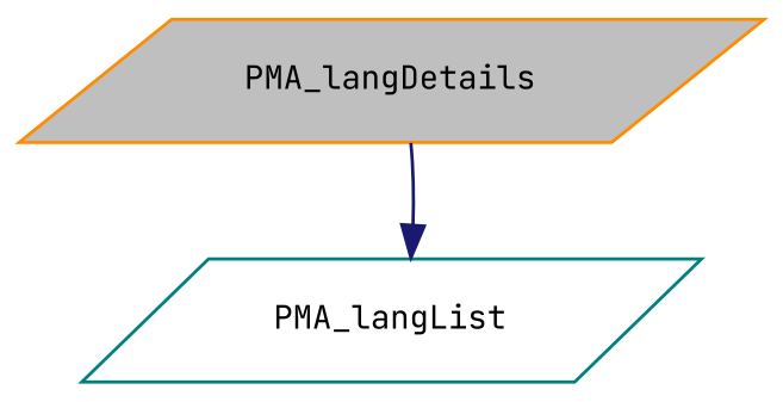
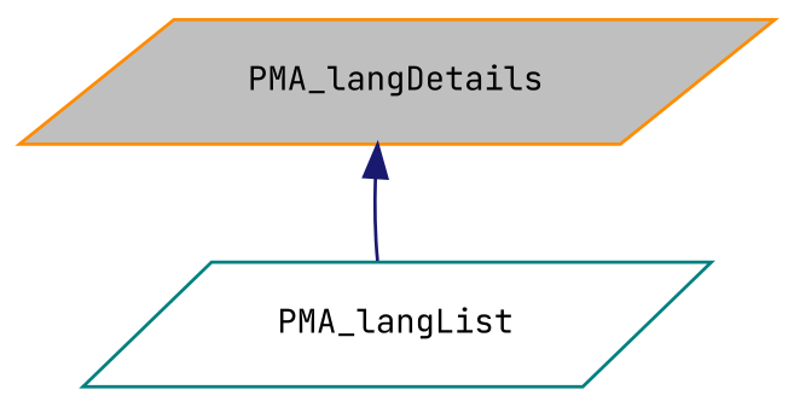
  digraph {
    rankdir=TB
    fontname="JetBrains Mono"
    node [fontname="JetBrains Mono" fontsize=10 shape=parallelogram style=filled]
    n1 [color=darkorange fillcolor=grey75 fontcolor=black height=0.2 label=PMA_langDetails width=0.4]
    n2 [color=teal fillcolor=white height=0.2 label=PMA_langList width=0.4]
-   n2 -> n1 [color=midnightblue dir=back fontname="JetBrains Mono" fontsize=10 labelfontname=Helvetica labelfontsize=10 style=solid]
+   n1 -> n2 [color=midnightblue dir=back fontname="JetBrains Mono" fontsize=10 labelfontname=Helvetica labelfontsize=10 style=solid]
  }
